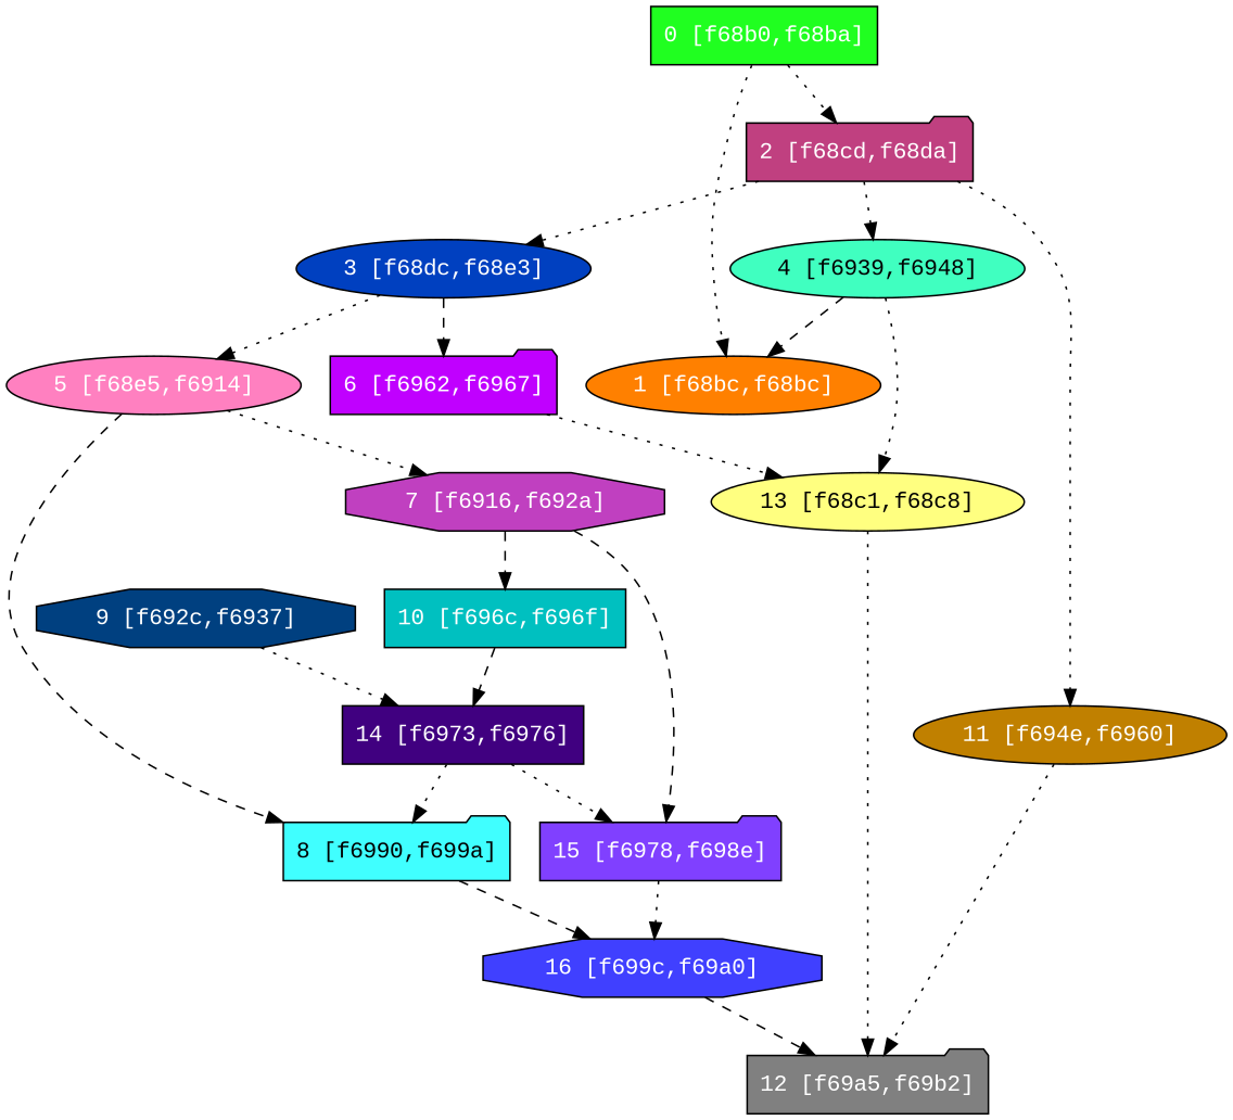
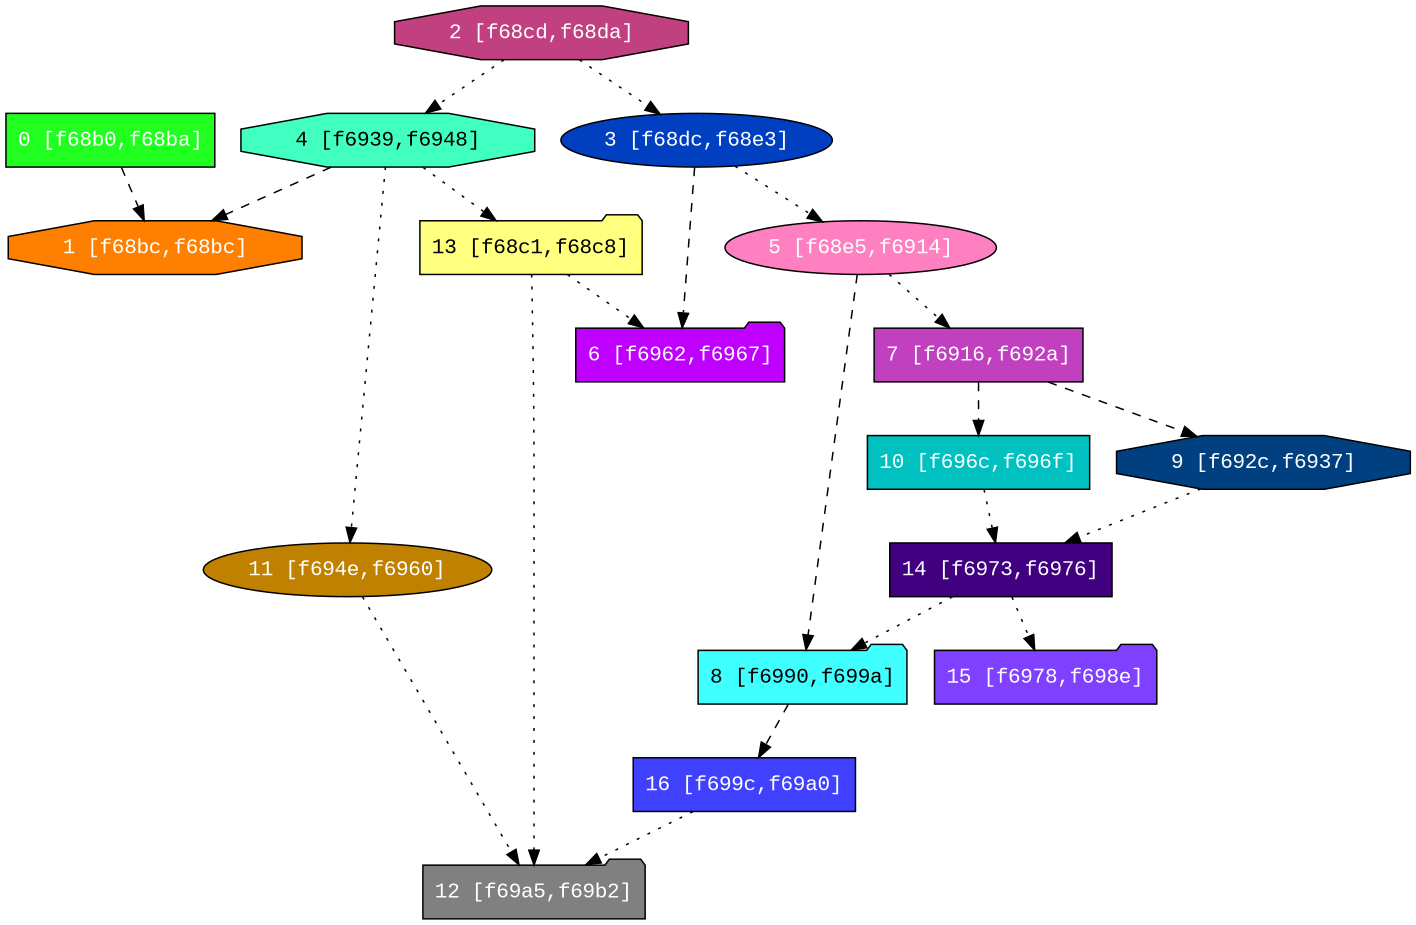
  digraph {
    fontname="Liberation Mono"
    node [fontcolor="#ffffff" fontname="Liberation Mono" shape=folder style=filled]
    edge [fontname="Liberation Mono" style=dotted]
    n1 [fillcolor="#20FF20" label="0 [f68b0,f68ba]" shape=box]
-   n2 [fillcolor="#FF8000" label="1 [f68bc,f68bc]" shape=ellipse]
-   n3 [fillcolor="#C04080" label="2 [f68cd,f68da]"]
+   n2 [fillcolor="#FF8000" label="1 [f68bc,f68bc]" shape=octagon]
+   n3 [fillcolor="#C04080" label="2 [f68cd,f68da]" shape=octagon]
    n4 [fillcolor="#0040C0" label="3 [f68dc,f68e3]" shape=ellipse]
-   n5 [fillcolor="#40FFC0" fontcolor="#000000" label="4 [f6939,f6948]" shape=ellipse]
-   n6 [fillcolor="#FFFF80" fontcolor="#000000" label="13 [f68c1,f68c8]" shape=ellipse]
+   n5 [fillcolor="#40FFC0" fontcolor="#000000" label="4 [f6939,f6948]" shape=octagon]
+   n6 [fillcolor="#FFFF80" fontcolor="#000000" label="13 [f68c1,f68c8]"]
    n7 [fillcolor="#808080" label="12 [f69a5,f69b2]"]
    n8 [fillcolor="#FF80C0" label="5 [f68e5,f6914]" shape=ellipse]
    n9 [fillcolor="#C000FF" label="6 [f6962,f6967]"]
    n10 [fillcolor="#C08000" label="11 [f694e,f6960]" shape=ellipse]
-   n11 [fillcolor="#C040C0" label="7 [f6916,f692a]" shape=octagon]
+   n11 [fillcolor="#C040C0" label="7 [f6916,f692a]" shape=box]
    n12 [fillcolor="#40FFFF" fontcolor="#000000" label="8 [f6990,f699a]"]
    n13 [fillcolor="#004080" label="9 [f692c,f6937]" shape=octagon]
    n14 [fillcolor="#00C0C0" label="10 [f696c,f696f]" shape=box]
-   n15 [fillcolor="#4040FF" label="16 [f699c,f69a0]" shape=octagon]
+   n15 [fillcolor="#4040FF" label="16 [f699c,f69a0]" shape=box]
    n16 [fillcolor="#400080" label="14 [f6973,f6976]" shape=box]
    n17 [fillcolor="#8040FF" label="15 [f6978,f698e]"]
-   n1 -> n2
-   n1 -> n3
+   n1 -> n2 [style=dashed]
    n3 -> n4
    n3 -> n5
    n4 -> n8
    n4 -> n9 [style=dashed]
    n5 -> n2 [style=dashed]
    n5 -> n6
-   n3 -> n10
+   n5 -> n10
    n6 -> n7
    n8 -> n11
    n8 -> n12 [style=dashed]
-   n9 -> n6
+   n6 -> n9
    n10 -> n7
-   n11 -> n17 [style=dashed]
+   n11 -> n13 [style=dashed]
    n11 -> n14 [style=dashed]
    n12 -> n15 [style=dashed]
    n13 -> n16
-   n14 -> n16 [style=dashed]
-   n15 -> n7 [style=dashed]
+   n14 -> n16
+   n15 -> n7
    n16 -> n12
    n16 -> n17
-   n17 -> n15
  }
